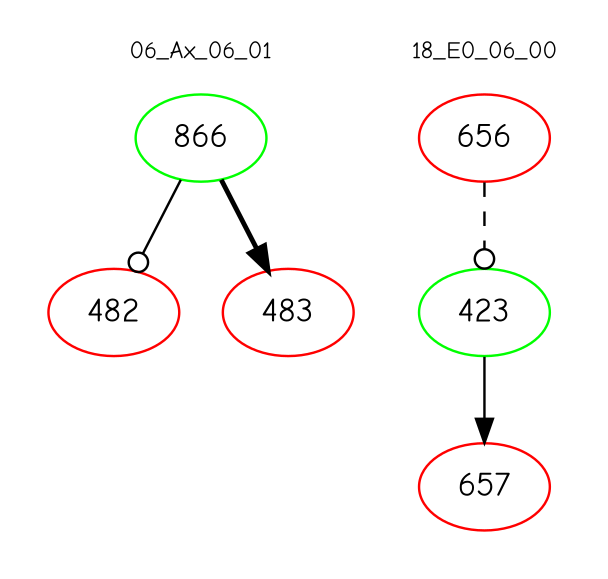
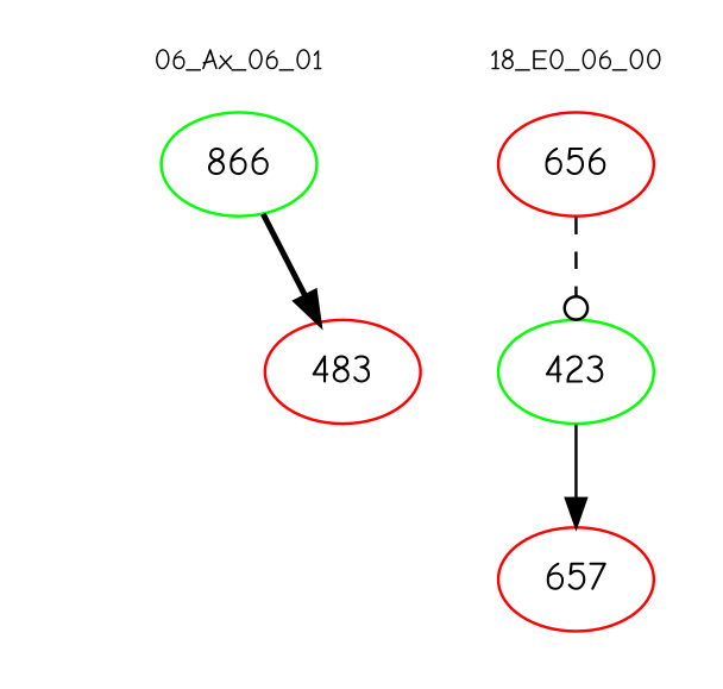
  digraph {
    fontname="Comic Neue"
    node [color=red fontname="Comic Neue"]
    edge [arrowhead=odot color=black fontname="Comic Neue" style=solid]
    n1 [color=green label=866]
-   n2 [label=482]
    n3 [label=483]
    n4 [color=green label=423]
    n5 [label=656]
    n6 [label=657]
    subgraph cluster_1 {
      color=white
      fontsize=10
      label="06_Ax_06_01"
      n1
-     n2
      n3
    }
    subgraph cluster_2 {
      color=white
      fontsize=10
      label="18_E0_06_00"
      n4
      n5
      n6
    }
-   n1 -> n2
    n1 -> n3 [arrowhead=normal style=bold]
    n4 -> n6 [arrowhead=normal]
    n5 -> n4 [style=dashed]
  }
